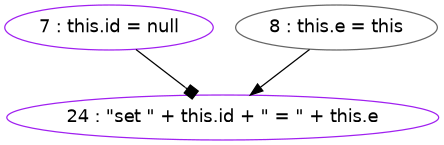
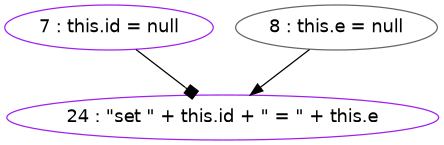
  digraph {
    fontname="DejaVu Sans"
    node [color=purple fontname="DejaVu Sans"]
    edge [fontname="DejaVu Sans"]
    "7 : this.id = null"
    "24 : \"set \" + this.id + \" = \" + this.e"
-   "8 : this.e = null" [color=gray40 label="8 : this.e = this"]
+   "8 : this.e = null" [color=gray40]
    "7 : this.id = null" -> "24 : \"set \" + this.id + \" = \" + this.e" [arrowhead=box]
    "8 : this.e = null" -> "24 : \"set \" + this.id + \" = \" + this.e" [arrowhead=normal]
  }
